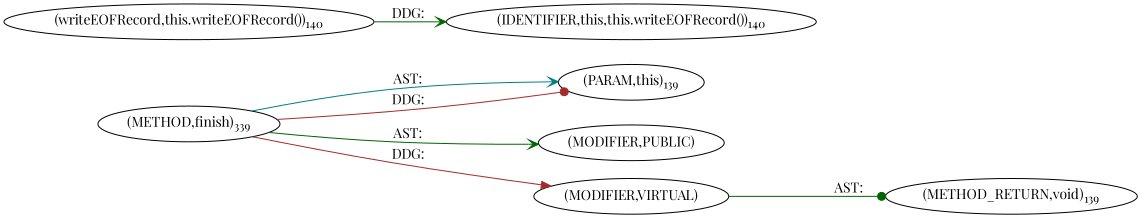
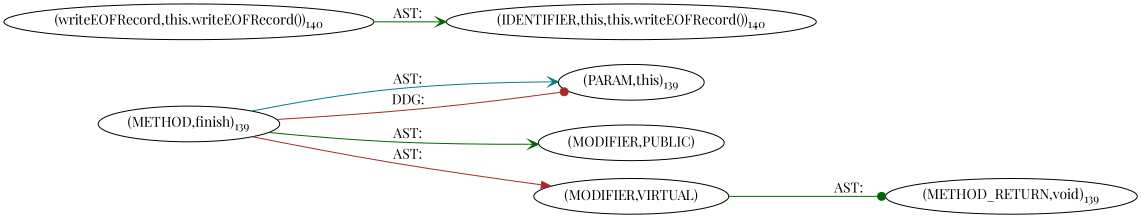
  digraph {
    fontname="Playfair Display"
    rankdir=LR
    node [fontname="Playfair Display"]
    edge [arrowhead=vee color=darkgreen fontname="Playfair Display"]
-   n1 [label=<(METHOD,finish)<SUB>339</SUB>>]
+   n1 [label=<(METHOD,finish)<SUB>139</SUB>>]
    n2 [label=<(PARAM,this)<SUB>139</SUB>>]
    n3 [label=<(MODIFIER,PUBLIC)>]
    n4 [label=<(MODIFIER,VIRTUAL)>]
    n5 [label=<(METHOD_RETURN,void)<SUB>139</SUB>>]
    n6 [label=<(writeEOFRecord,this.writeEOFRecord())<SUB>140</SUB>>]
    n7 [label=<(IDENTIFIER,this,this.writeEOFRecord())<SUB>140</SUB>>]
    n1 -> n2 [color=teal label="AST: "]
    n1 -> n2 [arrowhead=dot color=brown label="DDG: "]
    n1 -> n3 [label="AST: "]
-   n1 -> n4 [arrowhead=normal color=brown label="DDG: "]
+   n1 -> n4 [arrowhead=normal color=brown label="AST: "]
    n4 -> n5 [arrowhead=dot label="AST: "]
-   n6 -> n7 [label="DDG: "]
+   n6 -> n7 [label="AST: "]
  }
